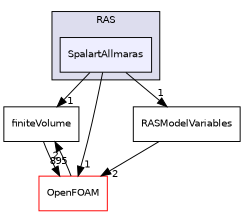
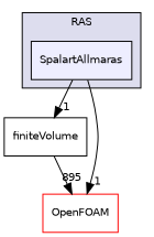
  digraph {
    compound=true
    node [fontname=Helvetica fontsize=10 shape=box]
    edge [headlabel=1 labeldistance=1.5 labelfontname=Helvetica labelfontsize=10]
    n1 [fillcolor="#eeeeff" label=SpalartAllmaras pencolor=black style=filled]
    n2 [color=black label=finiteVolume]
    n3 [color=red label=OpenFOAM]
-   n4 [label=RASModelVariables]
    subgraph cluster_1 {
      bgcolor="#ddddee"
      fontname=Helvetica
      fontsize=10
      label=RAS
      pencolor=black
      n1
    }
    n1 -> n2
    n1 -> n3
-   n1 -> n4
    n2 -> n3 [headlabel=895]
-   n3 -> n2 [headlabel=2]
-   n4 -> n3 [headlabel=2]
  }
